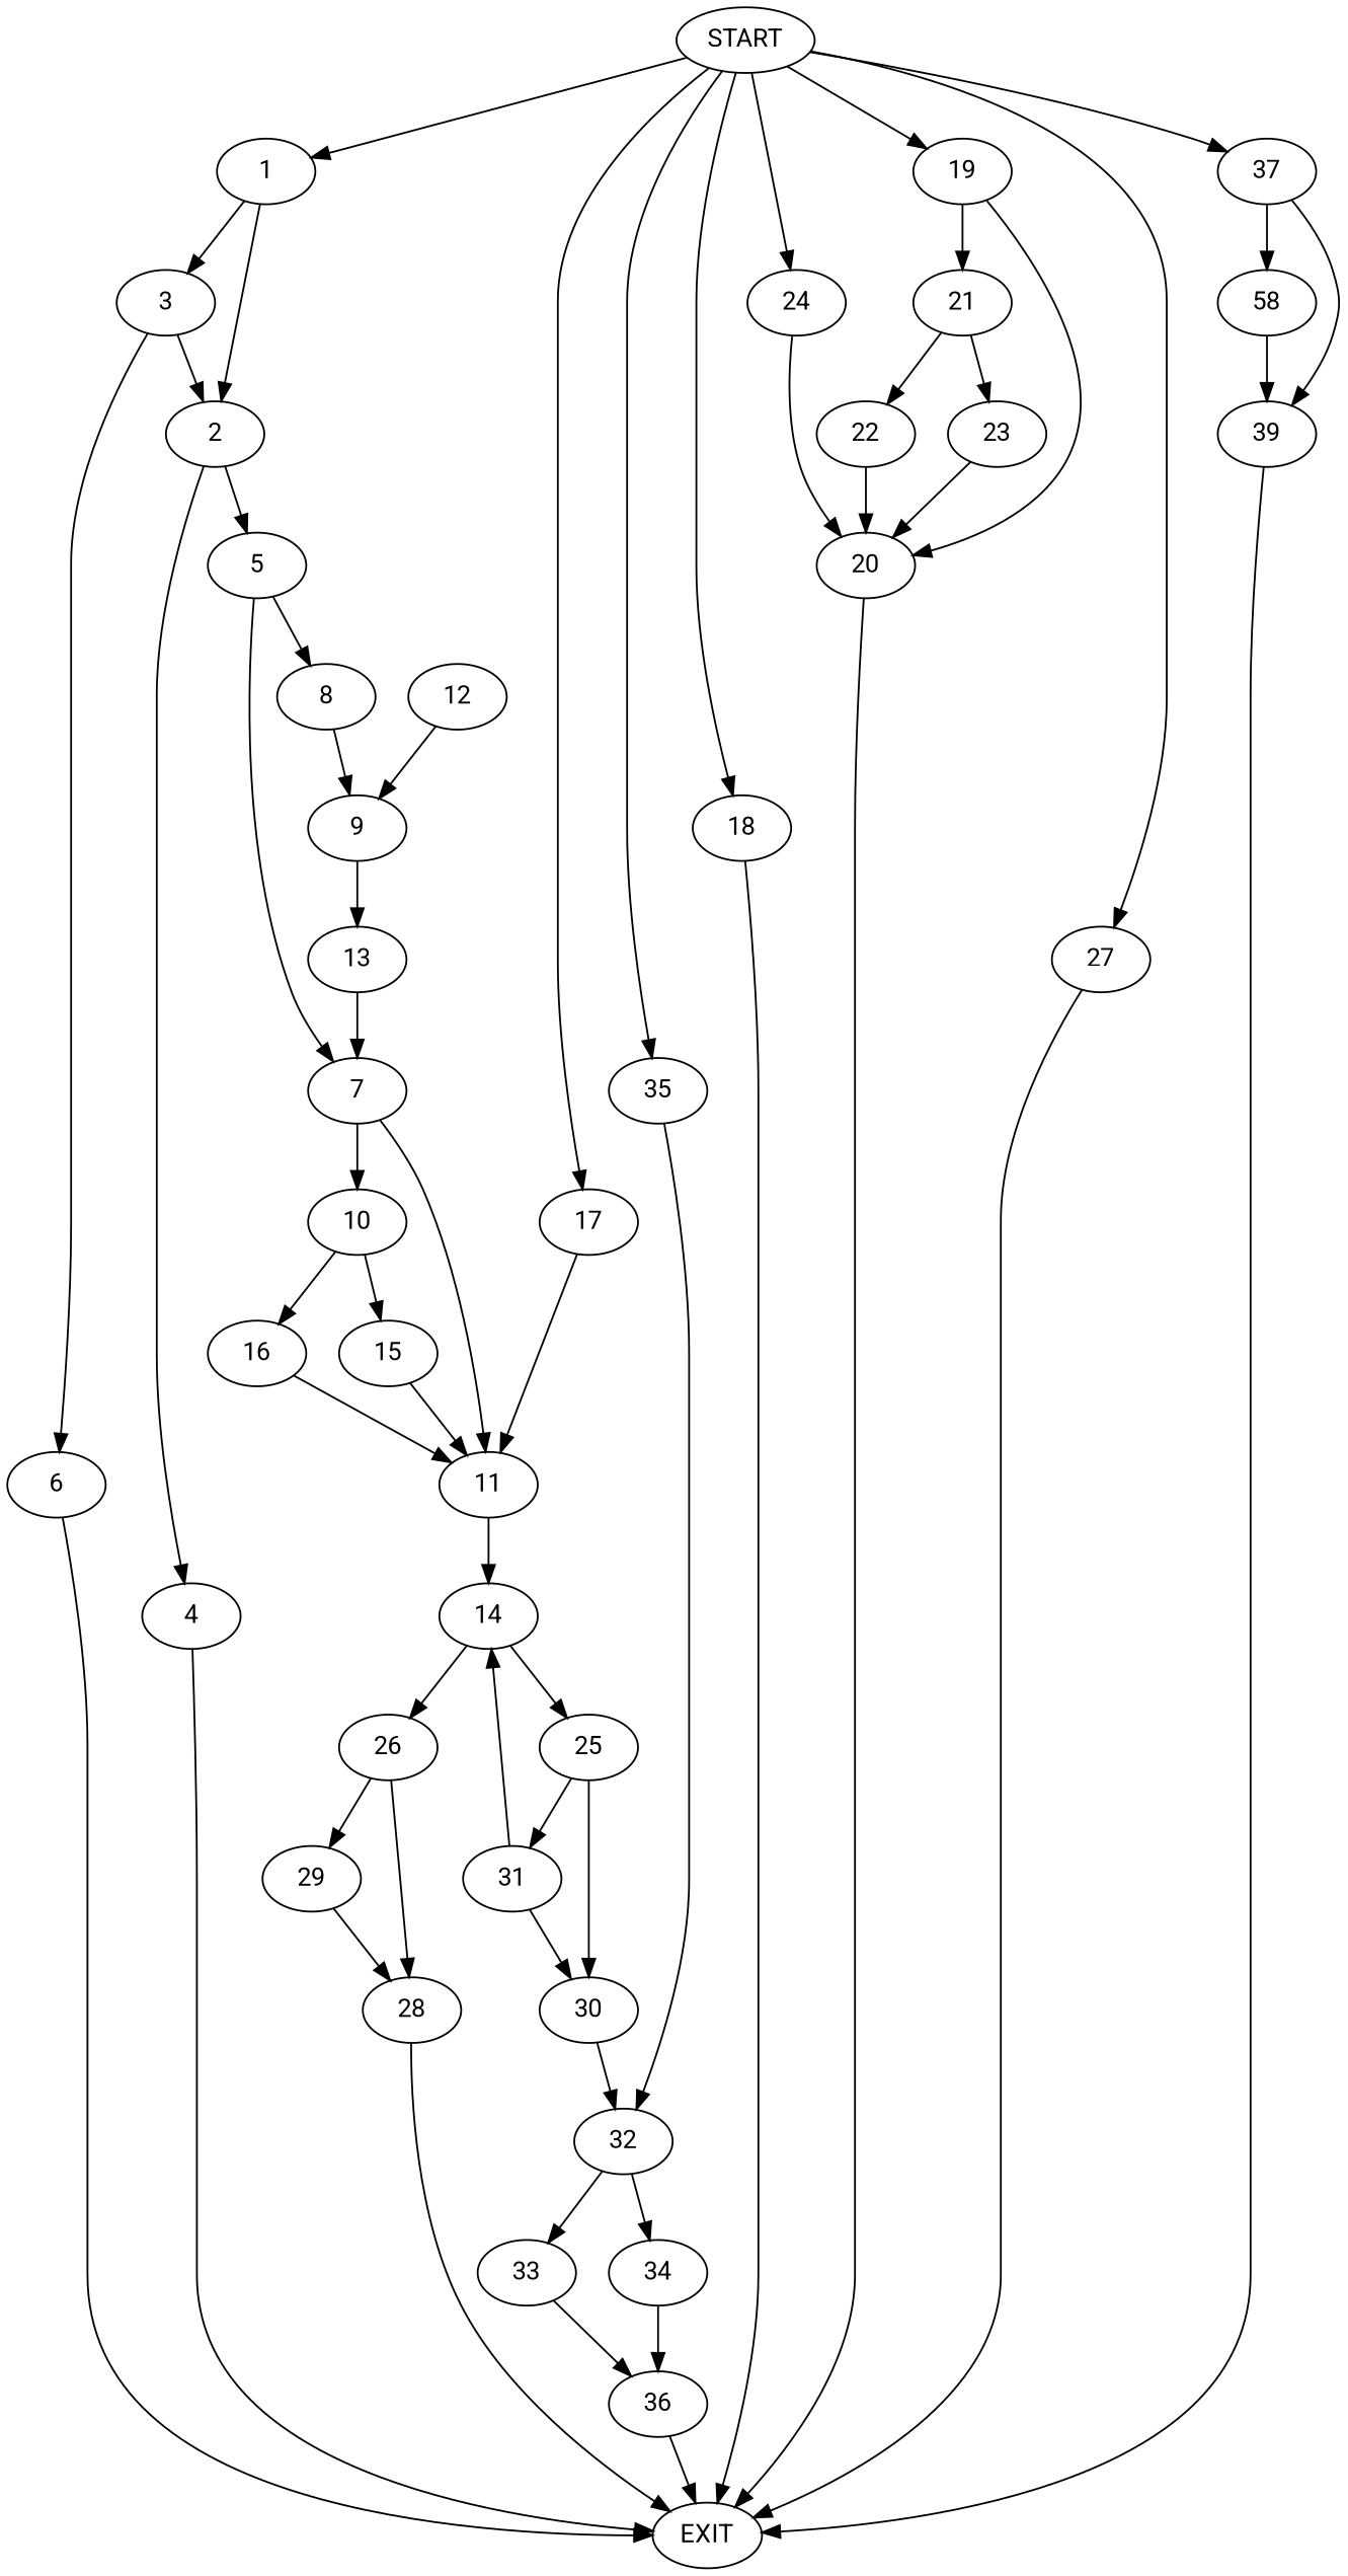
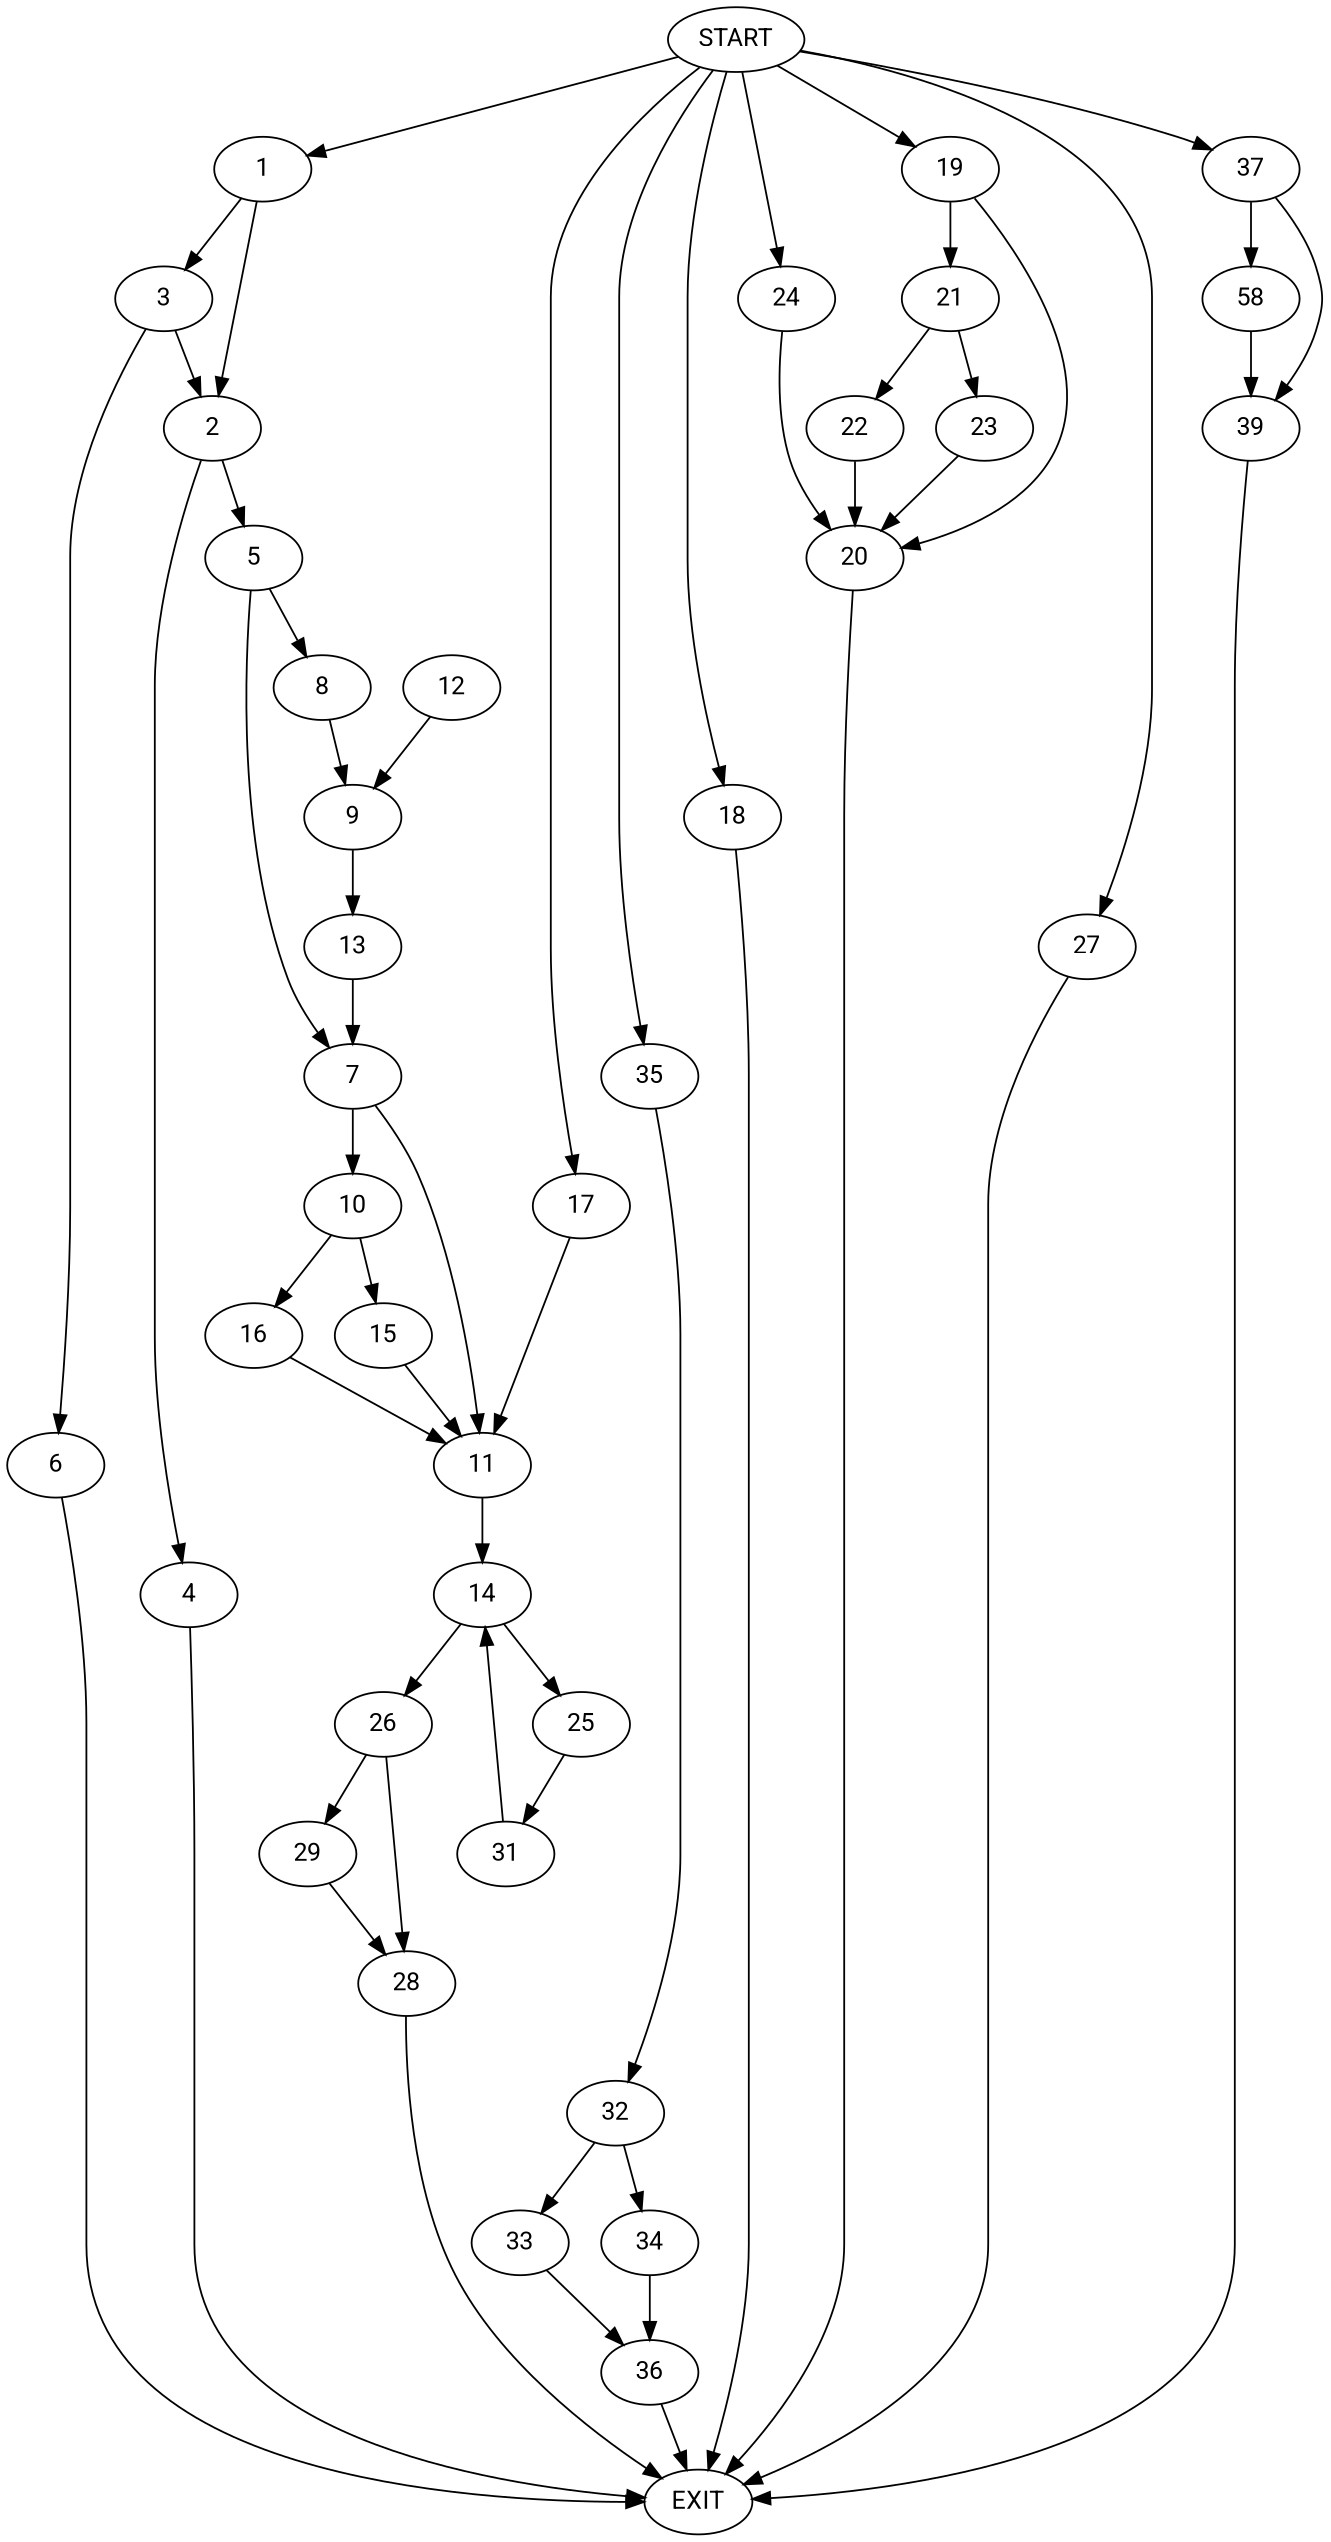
  digraph {
    fontname=Roboto
    node [fontname=Roboto]
    edge [fontname=Roboto]
    n1 [label=START]
    1
    17
    18
    19
    24
    27
    35
    37
    2
    3
    11
    n13 [label=EXIT]
    20
    21
    32
    n17 [label=58]
    39
    4
    5
    6
    7
    8
    10
    9
    15
    16
    14
    13
    12
    25
    26
-   30
    31
    28
    29
    22
    23
    33
    34
    36
    n1 -> 1
    n1 -> 17
    n1 -> 18
    n1 -> 19
    n1 -> 24
    n1 -> 27
    n1 -> 35
    n1 -> 37
    1 -> 2
    1 -> 3
    17 -> 11
    18 -> n13
    19 -> 20
    19 -> 21
    24 -> 20
    27 -> n13
    35 -> 32
    37 -> n17
    37 -> 39
    2 -> 4
    2 -> 5
    3 -> 2
    3 -> 6
    11 -> 14
    20 -> n13
    21 -> 22
    21 -> 23
    32 -> 33
    32 -> 34
    n17 -> 39
    39 -> n13
    4 -> n13
    5 -> 7
    5 -> 8
    6 -> n13
    7 -> 11
    7 -> 10
    8 -> 9
    10 -> 15
    10 -> 16
    9 -> 13
    15 -> 11
    16 -> 11
    14 -> 25
    14 -> 26
    13 -> 7
    12 -> 9
-   25 -> 30
    25 -> 31
    26 -> 28
    26 -> 29
-   30 -> 32
    31 -> 14
-   31 -> 30
    28 -> n13
    29 -> 28
    22 -> 20
    23 -> 20
    33 -> 36
    34 -> 36
    36 -> n13
  }
